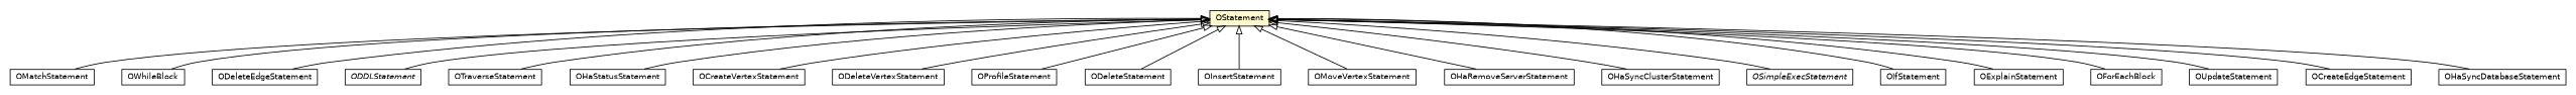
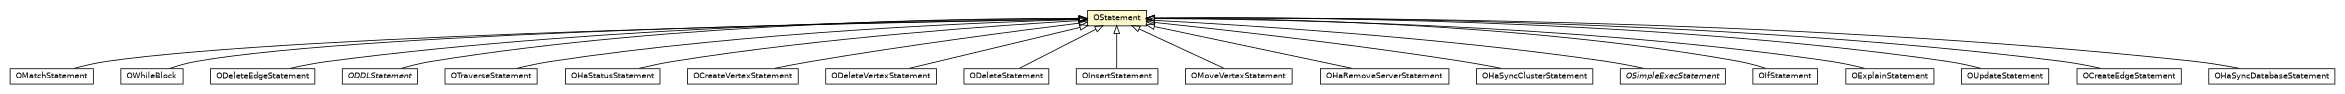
  digraph {
    nodesep=0.25
    ranksep=0.5
    node [fontcolor=black fontname=Helvetica fontsize=10.0 shape=plaintext]
    edge [arrowtail=empty dir=back fontname=Helvetica fontsize=10 headport=p labelfontname=Helvetica labelfontsize=10 tailport=p]
    n1 [label=<<table title="com.orientechnologies.orient.core.sql.parser.OMatchStatement" border="0" cellborder="1" cellspacing="0" cellpadding="2" port="p" href="./OMatchStatement.html"> 		<tr><td><table border="0" cellspacing="0" cellpadding="1"> <tr><td align="center" balign="center"> OMatchStatement </td></tr> 		</table></td></tr> 		</table>>]
    n2 [label=<<table title="com.orientechnologies.orient.core.sql.parser.OWhileBlock" border="0" cellborder="1" cellspacing="0" cellpadding="2" port="p" href="./OWhileBlock.html"> 		<tr><td><table border="0" cellspacing="0" cellpadding="1"> <tr><td align="center" balign="center"> OWhileBlock </td></tr> 		</table></td></tr> 		</table>>]
    n3 [label=<<table title="com.orientechnologies.orient.core.sql.parser.ODeleteEdgeStatement" border="0" cellborder="1" cellspacing="0" cellpadding="2" port="p" href="./ODeleteEdgeStatement.html"> 		<tr><td><table border="0" cellspacing="0" cellpadding="1"> <tr><td align="center" balign="center"> ODeleteEdgeStatement </td></tr> 		</table></td></tr> 		</table>>]
    n4 [label=<<table title="com.orientechnologies.orient.core.sql.parser.OStatement" border="0" cellborder="1" cellspacing="0" cellpadding="2" port="p" bgcolor="lemonChiffon" href="./OStatement.html"> 		<tr><td><table border="0" cellspacing="0" cellpadding="1"> <tr><td align="center" balign="center"> OStatement </td></tr> 		</table></td></tr> 		</table>>]
    n5 [label=<<table title="com.orientechnologies.orient.core.sql.parser.ODDLStatement" border="0" cellborder="1" cellspacing="0" cellpadding="2" port="p" href="./ODDLStatement.html"> 		<tr><td><table border="0" cellspacing="0" cellpadding="1"> <tr><td align="center" balign="center"><font face="Helvetica-Oblique"> ODDLStatement </font></td></tr> 		</table></td></tr> 		</table>>]
    n6 [label=<<table title="com.orientechnologies.orient.core.sql.parser.OTraverseStatement" border="0" cellborder="1" cellspacing="0" cellpadding="2" port="p" href="./OTraverseStatement.html"> 		<tr><td><table border="0" cellspacing="0" cellpadding="1"> <tr><td align="center" balign="center"> OTraverseStatement </td></tr> 		</table></td></tr> 		</table>>]
    n7 [label=<<table title="com.orientechnologies.orient.core.sql.parser.OHaStatusStatement" border="0" cellborder="1" cellspacing="0" cellpadding="2" port="p" href="./OHaStatusStatement.html"> 		<tr><td><table border="0" cellspacing="0" cellpadding="1"> <tr><td align="center" balign="center"> OHaStatusStatement </td></tr> 		</table></td></tr> 		</table>>]
    n8 [label=<<table title="com.orientechnologies.orient.core.sql.parser.OCreateVertexStatement" border="0" cellborder="1" cellspacing="0" cellpadding="2" port="p" href="./OCreateVertexStatement.html"> 		<tr><td><table border="0" cellspacing="0" cellpadding="1"> <tr><td align="center" balign="center"> OCreateVertexStatement </td></tr> 		</table></td></tr> 		</table>>]
    n9 [label=<<table title="com.orientechnologies.orient.core.sql.parser.ODeleteVertexStatement" border="0" cellborder="1" cellspacing="0" cellpadding="2" port="p" href="./ODeleteVertexStatement.html"> 		<tr><td><table border="0" cellspacing="0" cellpadding="1"> <tr><td align="center" balign="center"> ODeleteVertexStatement </td></tr> 		</table></td></tr> 		</table>>]
-   n10 [label=<<table title="com.orientechnologies.orient.core.sql.parser.OProfileStatement" border="0" cellborder="1" cellspacing="0" cellpadding="2" port="p" href="./OProfileStatement.html"> 		<tr><td><table border="0" cellspacing="0" cellpadding="1"> <tr><td align="center" balign="center"> OProfileStatement </td></tr> 		</table></td></tr> 		</table>>]
    n11 [label=<<table title="com.orientechnologies.orient.core.sql.parser.ODeleteStatement" border="0" cellborder="1" cellspacing="0" cellpadding="2" port="p" href="./ODeleteStatement.html"> 		<tr><td><table border="0" cellspacing="0" cellpadding="1"> <tr><td align="center" balign="center"> ODeleteStatement </td></tr> 		</table></td></tr> 		</table>>]
    n12 [label=<<table title="com.orientechnologies.orient.core.sql.parser.OInsertStatement" border="0" cellborder="1" cellspacing="0" cellpadding="2" port="p" href="./OInsertStatement.html"> 		<tr><td><table border="0" cellspacing="0" cellpadding="1"> <tr><td align="center" balign="center"> OInsertStatement </td></tr> 		</table></td></tr> 		</table>>]
    n13 [label=<<table title="com.orientechnologies.orient.core.sql.parser.OMoveVertexStatement" border="0" cellborder="1" cellspacing="0" cellpadding="2" port="p" href="./OMoveVertexStatement.html"> 		<tr><td><table border="0" cellspacing="0" cellpadding="1"> <tr><td align="center" balign="center"> OMoveVertexStatement </td></tr> 		</table></td></tr> 		</table>>]
    n14 [label=<<table title="com.orientechnologies.orient.core.sql.parser.OHaRemoveServerStatement" border="0" cellborder="1" cellspacing="0" cellpadding="2" port="p" href="./OHaRemoveServerStatement.html"> 		<tr><td><table border="0" cellspacing="0" cellpadding="1"> <tr><td align="center" balign="center"> OHaRemoveServerStatement </td></tr> 		</table></td></tr> 		</table>>]
    n15 [label=<<table title="com.orientechnologies.orient.core.sql.parser.OHaSyncClusterStatement" border="0" cellborder="1" cellspacing="0" cellpadding="2" port="p" href="./OHaSyncClusterStatement.html"> 		<tr><td><table border="0" cellspacing="0" cellpadding="1"> <tr><td align="center" balign="center"> OHaSyncClusterStatement </td></tr> 		</table></td></tr> 		</table>>]
    n16 [label=<<table title="com.orientechnologies.orient.core.sql.parser.OSimpleExecStatement" border="0" cellborder="1" cellspacing="0" cellpadding="2" port="p" href="./OSimpleExecStatement.html"> 		<tr><td><table border="0" cellspacing="0" cellpadding="1"> <tr><td align="center" balign="center"><font face="Helvetica-Oblique"> OSimpleExecStatement </font></td></tr> 		</table></td></tr> 		</table>>]
    n17 [label=<<table title="com.orientechnologies.orient.core.sql.parser.OIfStatement" border="0" cellborder="1" cellspacing="0" cellpadding="2" port="p" href="./OIfStatement.html"> 		<tr><td><table border="0" cellspacing="0" cellpadding="1"> <tr><td align="center" balign="center"> OIfStatement </td></tr> 		</table></td></tr> 		</table>>]
    n18 [label=<<table title="com.orientechnologies.orient.core.sql.parser.OExplainStatement" border="0" cellborder="1" cellspacing="0" cellpadding="2" port="p" href="./OExplainStatement.html"> 		<tr><td><table border="0" cellspacing="0" cellpadding="1"> <tr><td align="center" balign="center"> OExplainStatement </td></tr> 		</table></td></tr> 		</table>>]
-   n19 [label=<<table title="com.orientechnologies.orient.core.sql.parser.OForEachBlock" border="0" cellborder="1" cellspacing="0" cellpadding="2" port="p" href="./OForEachBlock.html"> 		<tr><td><table border="0" cellspacing="0" cellpadding="1"> <tr><td align="center" balign="center"> OForEachBlock </td></tr> 		</table></td></tr> 		</table>>]
    n20 [label=<<table title="com.orientechnologies.orient.core.sql.parser.OUpdateStatement" border="0" cellborder="1" cellspacing="0" cellpadding="2" port="p" href="./OUpdateStatement.html"> 		<tr><td><table border="0" cellspacing="0" cellpadding="1"> <tr><td align="center" balign="center"> OUpdateStatement </td></tr> 		</table></td></tr> 		</table>>]
    n21 [label=<<table title="com.orientechnologies.orient.core.sql.parser.OCreateEdgeStatement" border="0" cellborder="1" cellspacing="0" cellpadding="2" port="p" href="./OCreateEdgeStatement.html"> 		<tr><td><table border="0" cellspacing="0" cellpadding="1"> <tr><td align="center" balign="center"> OCreateEdgeStatement </td></tr> 		</table></td></tr> 		</table>>]
    n22 [label=<<table title="com.orientechnologies.orient.core.sql.parser.OHaSyncDatabaseStatement" border="0" cellborder="1" cellspacing="0" cellpadding="2" port="p" href="./OHaSyncDatabaseStatement.html"> 		<tr><td><table border="0" cellspacing="0" cellpadding="1"> <tr><td align="center" balign="center"> OHaSyncDatabaseStatement </td></tr> 		</table></td></tr> 		</table>>]
    n4 -> n1
    n4 -> n2
    n4 -> n3
    n4 -> n5
    n4 -> n6
    n4 -> n7
    n4 -> n8
    n4 -> n9
-   n4 -> n10
    n4 -> n11
    n4 -> n12
    n4 -> n13
    n4 -> n14
    n4 -> n15
    n4 -> n16
    n4 -> n17
    n4 -> n18
-   n4 -> n19
    n4 -> n20
    n4 -> n21
    n4 -> n22
  }
